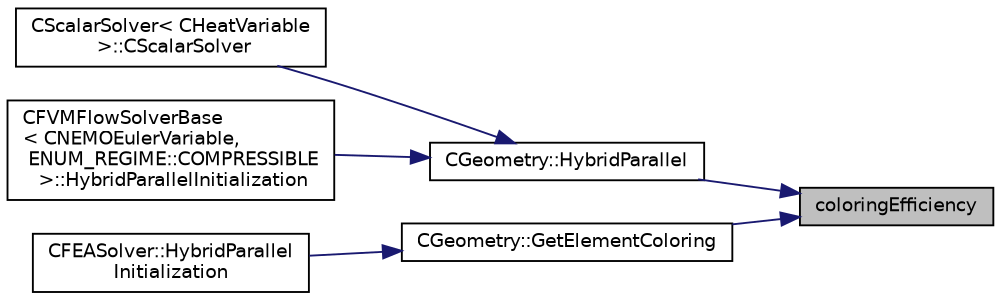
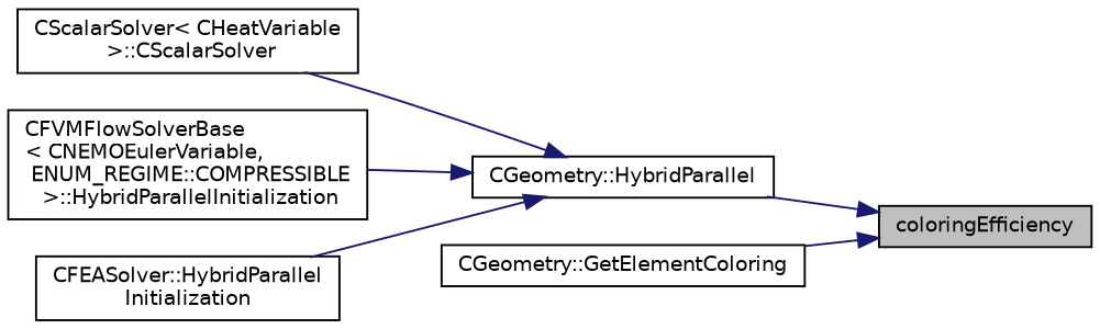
  digraph {
    rankdir=RL
    node [color=black fillcolor=white fontname=Helvetica fontsize=10 shape=record style=filled]
    edge [color=midnightblue dir=back fontname=Helvetica fontsize=10 labelfontname=Helvetica labelfontsize=10 style=solid]
    n1 [fillcolor=grey75 fontcolor=black height=0.2 label=coloringEfficiency width=0.4]
    n2 [height=0.2 label="CGeometry::HybridParallel" width=0.4]
    n3 [height=0.2 label="CGeometry::GetElementColoring" width=0.4]
    n4 [height=0.2 label="CScalarSolver\< CHeatVariable\l \>::CScalarSolver" width=0.4]
    n5 [height=0.2 label="CFVMFlowSolverBase\l\< CNEMOEulerVariable,\l ENUM_REGIME::COMPRESSIBLE\l \>::HybridParallelInitialization" width=0.4]
    n6 [height=0.2 label="CFEASolver::HybridParallel\lInitialization" width=0.4]
    n1 -> n2
    n1 -> n3
    n2 -> n4
    n2 -> n5
-   n3 -> n6
+   n2 -> n6
  }
